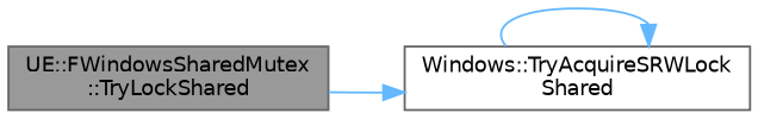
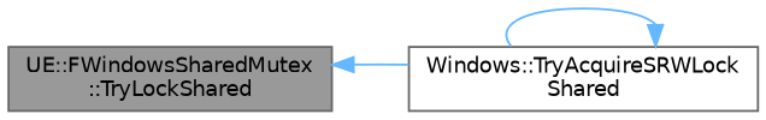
  digraph {
    rankdir=LR
    node [fontname=Helvetica fontsize=10 shape=box style=filled]
    edge [color=steelblue1 fontname=Helvetica fontsize=10 labelfontname=Helvetica labelfontsize=10 style=solid]
    n1 [color=gray40 fillcolor=grey60 fontcolor=black height=0.2 label="UE::FWindowsSharedMutex\l::TryLockShared" width=0.4]
    n2 [color=grey40 fillcolor=white height=0.2 label="Windows::TryAcquireSRWLock\lShared" width=0.4]
-   n1 -> n2
+   n2 -> n1
    n2 -> n2
  }
